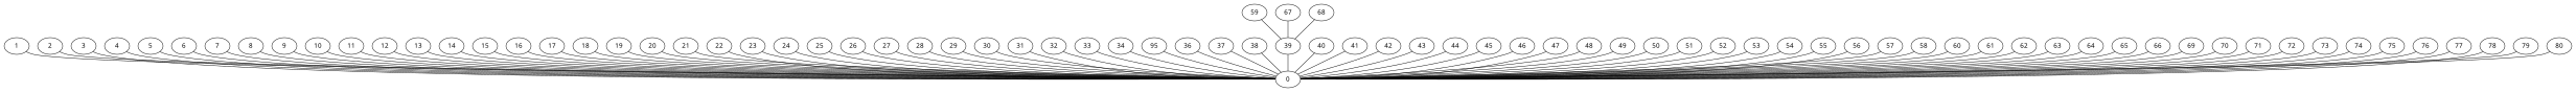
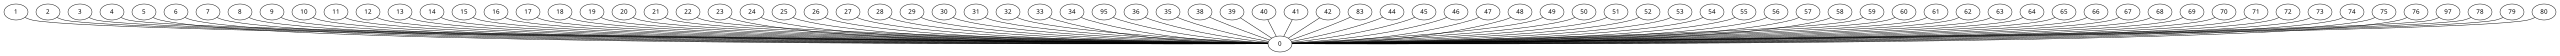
  graph {
    fontname="Noto Sans"
    node [fontname="Noto Sans"]
    edge [fontname="Noto Sans"]
    1
    0
    2
    3
    4
    5
    6
    7
    8
    9
    10
    11
    12
    13
    14
    15
    16
    17
    18
    19
    20
    21
    22
    23
    24
    25
    26
    27
    28
    29
    30
    31
    32
    33
    34
    n36 [label=95]
    36
-   37
+   37 [label=35]
    38
    39
    40
    41
    42
-   43
+   43 [label=83]
    44
    45
    46
    47
    48
    49
    50
    51
    52
    53
    54
    55
    56
    57
    58
    59
    60
    61
    62
    63
    64
    65
    66
    67
    68
    69
    70
    71
    72
    73
    74
    75
    76
-   77
+   77 [label=97]
    78
    79
    80
    1 -- 0
    2 -- 0
    3 -- 0
    4 -- 0
    5 -- 0
    6 -- 0
    7 -- 0
    8 -- 0
    9 -- 0
    10 -- 0
    11 -- 0
    12 -- 0
    13 -- 0
    14 -- 0
    15 -- 0
    16 -- 0
    17 -- 0
    18 -- 0
    19 -- 0
    20 -- 0
    21 -- 0
    22 -- 0
    23 -- 0
    24 -- 0
    25 -- 0
    26 -- 0
    27 -- 0
    28 -- 0
    29 -- 0
    30 -- 0
    31 -- 0
    32 -- 0
    33 -- 0
    34 -- 0
    n36 -- 0
    36 -- 0
    37 -- 0
    38 -- 0
    39 -- 0
    40 -- 0
    41 -- 0
    42 -- 0
    43 -- 0
    44 -- 0
    45 -- 0
    46 -- 0
    47 -- 0
    48 -- 0
    49 -- 0
    50 -- 0
    51 -- 0
    52 -- 0
    53 -- 0
    54 -- 0
    55 -- 0
    56 -- 0
    57 -- 0
    58 -- 0
-   59 -- 39
+   59 -- 0
    60 -- 0
    61 -- 0
    62 -- 0
    63 -- 0
    64 -- 0
    65 -- 0
    66 -- 0
-   67 -- 39
-   68 -- 39
+   67 -- 0
+   68 -- 0
    69 -- 0
    70 -- 0
    71 -- 0
    72 -- 0
    73 -- 0
    74 -- 0
    75 -- 0
    76 -- 0
    77 -- 0
    78 -- 0
    79 -- 0
    80 -- 0
  }
